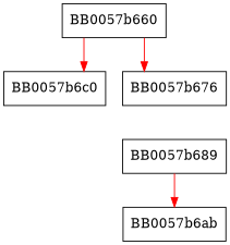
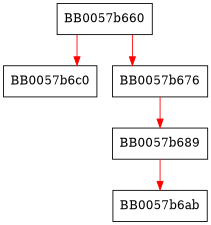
  digraph {
    splines=ortho
    node [shape=box]
    edge [color=red]
    BB0057b660
    BB0057b6c0
    BB0057b676
    BB0057b689
    BB0057b6ab
    BB0057b660 -> BB0057b6c0
    BB0057b660 -> BB0057b676
+   BB0057b676 -> BB0057b689
    BB0057b689 -> BB0057b6ab
  }
